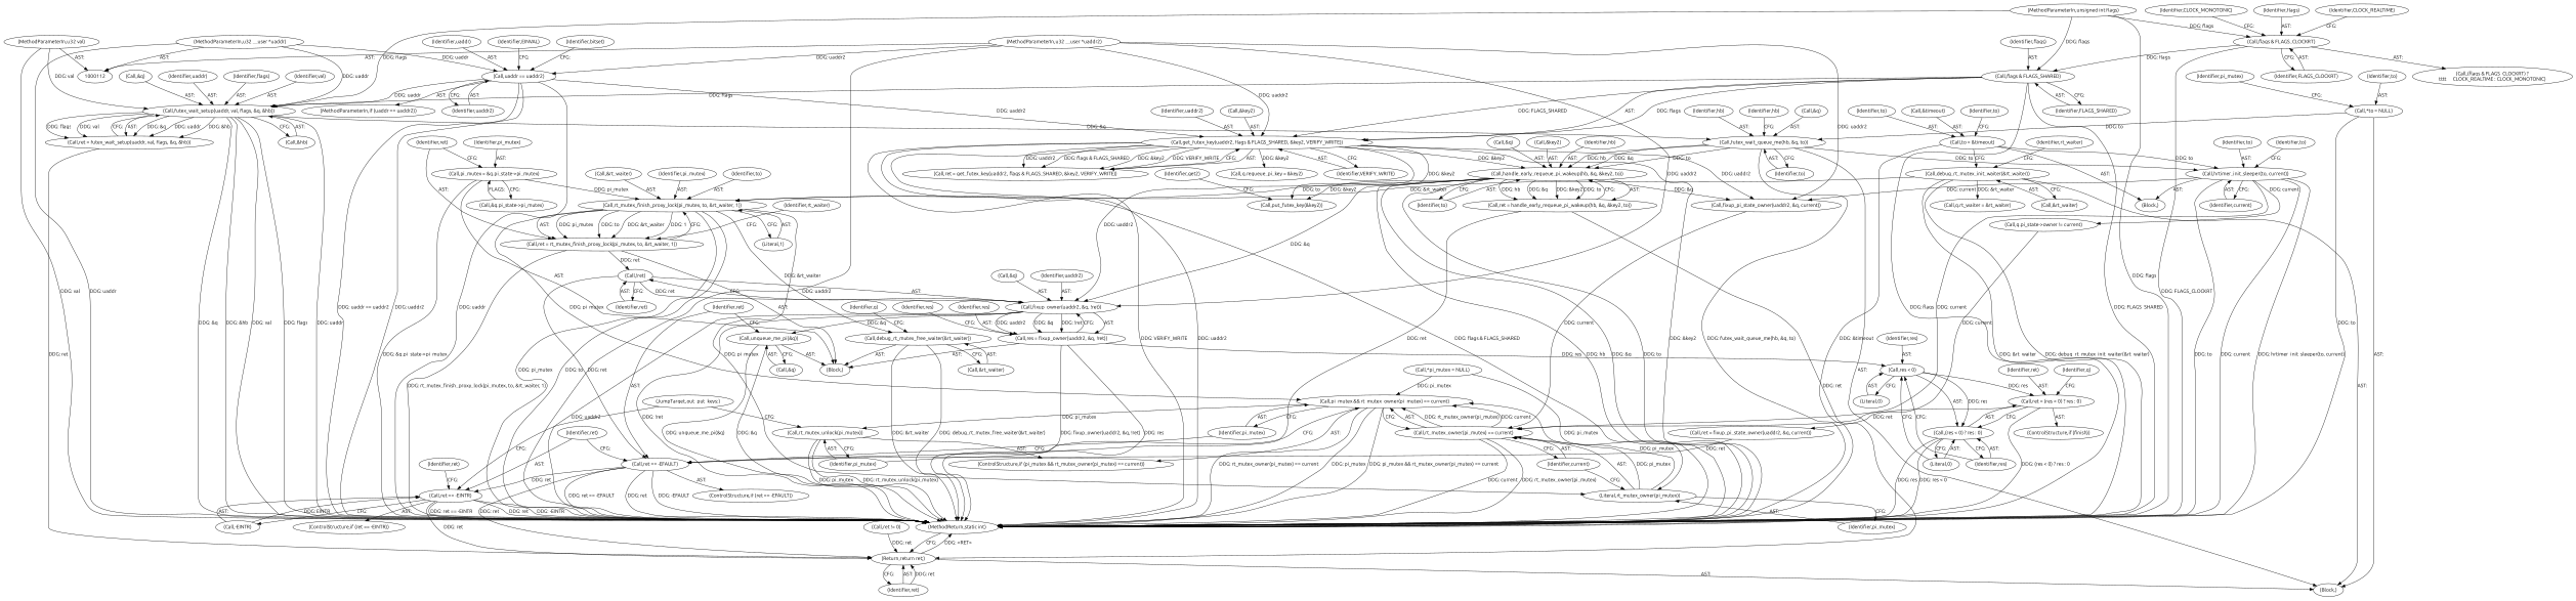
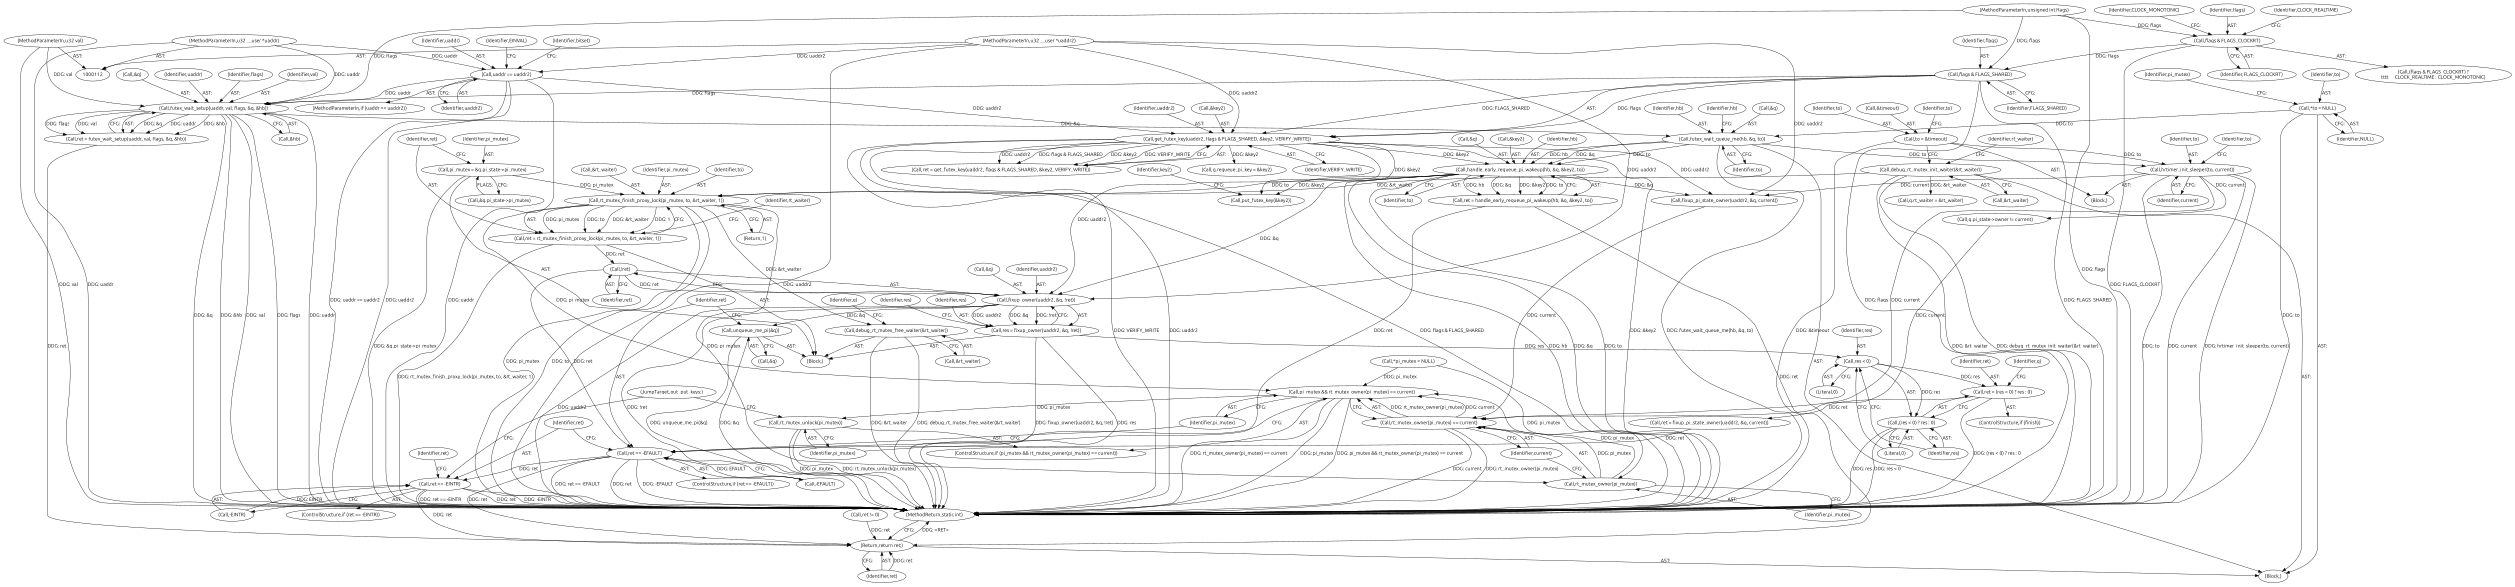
  digraph {
    fontname=Ubuntu
    node [fontname=Ubuntu]
    edge [fontname=Ubuntu]
    n1 [label="(Call,rt_mutex_finish_proxy_lock(pi_mutex, to, &rt_waiter, 1))"]
    n2 [label="(Call,ret = rt_mutex_finish_proxy_lock(pi_mutex, to, &rt_waiter, 1))"]
    n3 [label="(Call,debug_rt_mutex_free_waiter(&rt_waiter))"]
    n4 [label="(Call,pi_mutex && rt_mutex_owner(pi_mutex) == current)"]
-   n5 [label="(Literal,rt_mutex_owner(pi_mutex))"]
-   n6 [label="(Literal,1)"]
+   n5 [label="(Call,rt_mutex_owner(pi_mutex))"]
+   n6 [label="(Return,1)"]
    n7 [label="(MethodReturn,static int)"]
    n8 [label="(Block,)"]
    n9 [label="(Call,!ret)"]
    n10 [label="(Call,&rt_waiter)"]
    n11 [label="(Call,rt_mutex_owner(pi_mutex) == current)"]
    n12 [label="(Call,rt_mutex_unlock(pi_mutex))"]
    n13 [label="(ControlStructure,if (pi_mutex && rt_mutex_owner(pi_mutex) == current))"]
    n14 [label="(Identifier,pi_mutex)"]
    n15 [label="(Identifier,pi_mutex)"]
    n16 [label="(Return,return ret;)"]
    n17 [label="(Call,pi_mutex = &q.pi_state->pi_mutex)"]
    n18 [label="(Call,&q.pi_state->pi_mutex)"]
    n19 [label="(Call,handle_early_requeue_pi_wakeup(hb, &q, &key2, to))"]
    n20 [label="(Call,fixup_owner(uaddr2, &q, !ret))"]
    n21 [label="(Identifier,to)"]
    n22 [label="(Call,put_futex_key(&key2))"]
    n23 [label="(Call,ret = handle_early_requeue_pi_wakeup(hb, &q, &key2, to))"]
    n24 [label="(Call,fixup_pi_state_owner(uaddr2, &q, current))"]
    n25 [label="(Call,res = fixup_owner(uaddr2, &q, !ret))"]
    n26 [label="(Call,unqueue_me_pi(&q))"]
    n27 [label="(Call,ret == -EFAULT)"]
    n28 [label="(Call,futex_wait_queue_me(hb, &q, to))"]
    n29 [label="(Block,)"]
    n30 [label="(Identifier,to)"]
    n31 [label="(Call,hrtimer_init_sleeper(to, current))"]
    n32 [label="(Call,futex_wait_setup(uaddr, val, flags, &q, &hb))"]
    n33 [label="(Call,&hb)"]
    n34 [label="(Call,ret = futex_wait_setup(uaddr, val, flags, &q, &hb))"]
    n35 [label="(Call,uaddr == uaddr2)"]
    n36 [label="(Call,get_futex_key(uaddr2, flags & FLAGS_SHARED, &key2, VERIFY_WRITE))"]
    n37 [label="(MethodParameterIn,if (uaddr == uaddr2))"]
    n38 [label="(Identifier,uaddr2)"]
    n39 [label="(Call,ret = get_futex_key(uaddr2, flags & FLAGS_SHARED, &key2, VERIFY_WRITE))"]
    n40 [label="(Call,q.requeue_pi_key = &key2)"]
    n41 [label="(Identifier,VERIFY_WRITE)"]
    n42 [label="(MethodParameterIn,u32 __user *uaddr)"]
    1000112
    n44 [label="(MethodParameterIn,u32 __user *uaddr2)"]
    n45 [label="(MethodParameterIn,u32 val)"]
    n46 [label="(Call,flags & FLAGS_SHARED)"]
    n47 [label="(Identifier,FLAGS_SHARED)"]
    n48 [label="(Call,flags & FLAGS_CLOCKRT)"]
    n49 [label="(Identifier,FLAGS_CLOCKRT)"]
    n50 [label="(Call,(flags & FLAGS_CLOCKRT) ?\n\t\t\t\t      CLOCK_REALTIME : CLOCK_MONOTONIC)"]
    n51 [label="(MethodParameterIn,unsigned int flags)"]
    n52 [label="(Call,*to = NULL)"]
+   n53 [label="(Identifier,NULL)"]
    n54 [label="(Call,q.pi_state->owner != current)"]
    n55 [label="(Identifier,current)"]
    n56 [label="(Block,)"]
    n57 [label="(Identifier,current)"]
    n58 [label="(Call,to = &timeout)"]
    n59 [label="(Call,debug_rt_mutex_init_waiter(&rt_waiter))"]
    n60 [label="(Call,&timeout)"]
    n61 [label="(Call,q.rt_waiter = &rt_waiter)"]
    n62 [label="(Call,&rt_waiter)"]
    n63 [label="(Identifier,ret)"]
    n64 [label="(Call,ret == -EINTR)"]
    n65 [label="(ControlStructure,if (ret == -EFAULT))"]
+   n66 [label="(Call,-EFAULT)"]
    n67 [label="(Call,res < 0)"]
    n68 [label="(Call,&q)"]
    n69 [label="(Call,ret = (res < 0) ? res : 0)"]
    n70 [label="(Call,(res < 0) ? res : 0)"]
    n71 [label="(Literal,0)"]
    n72 [label="(ControlStructure,if (finish))"]
    n73 [label="(Call,ret = fixup_pi_state_owner(uaddr2, &q, current))"]
    n74 [label="(Literal,0)"]
    n75 [label="(Identifier,res)"]
    n76 [label="(Call,-EINTR)"]
    n77 [label="(ControlStructure,if (ret == -EINTR))"]
    n78 [label="(Identifier,ret)"]
    n79 [label="(Identifier,pi_mutex)"]
    n80 [label="(Identifier,uaddr)"]
    n81 [label="(Identifier,ret)"]
    n82 [label="(Identifier,CLOCK_MONOTONIC)"]
    n83 [label="(Identifier,ret)"]
    n84 [label="(Call,*pi_mutex = NULL)"]
    n85 [label="(Identifier,flags)"]
    n86 [label="(Identifier,rt_waiter)"]
    n87 [label="(Call,&key2)"]
    n88 [label="(Call,ret != 0)"]
    n89 [label="(Identifier,ret)"]
    n90 [label="(Identifier,flags)"]
-   n91 [label="(Identifier,get2)"]
+   n91 [label="(Identifier,key2)"]
    n92 [label="(Identifier,res)"]
    n93 [label="(Identifier,bitset)"]
    n94 [label="(Identifier,pi_mutex)"]
    n95 [label="(Identifier,hb)"]
    n96 [label="(Identifier,flags)"]
    n97 [label="(Identifier,val)"]
    n98 [label="(Identifier,uaddr)"]
    n99 [label="(Identifier,to)"]
    n100 [label="(Call,&q)"]
    n101 [label="(Identifier,uaddr2)"]
    n102 [label="(Identifier,hb)"]
    n103 [label="(Identifier,q)"]
    n104 [label="(Identifier,res)"]
    n105 [label="(Identifier,res)"]
    n106 [label="(Call,&q)"]
    n107 [label="(Identifier,q)"]
    n108 [label="(JumpTarget,out_put_keys:)"]
    n109 [label="(Identifier,pi_mutex)"]
    n110 [label="(Identifier,to)"]
    n111 [label="(Identifier,EINVAL)"]
    n112 [label="(Identifier,to)"]
    n113 [label="(Identifier,rt_waiter)"]
    n114 [label="(Call,&q)"]
    n115 [label="(Call,&key2)"]
    n116 [label="(Identifier,to)"]
    n117 [label="(Identifier,to)"]
    n118 [label="(Identifier,ret)"]
    n119 [label="(Identifier,ret)"]
    n120 [label="(Identifier,hb)"]
    n121 [label="(Identifier,CLOCK_REALTIME)"]
    n122 [label="(Call,&rt_waiter)"]
    n123 [label="(Call,&q)"]
    n124 [label="(Identifier,to)"]
    n125 [label="(Identifier,uaddr2)"]
    n126 [label="(Identifier,pi_mutex)"]
    n1 -> n2 [label="AST: "]
    n1 -> n2 [label="DDG: pi_mutex"]
    n1 -> n2 [label="DDG: to"]
    n1 -> n2 [label="DDG: &rt_waiter"]
    n1 -> n2 [label="DDG: 1"]
    n1 -> n3 [label="DDG: &rt_waiter"]
    n1 -> n4 [label="DDG: pi_mutex"]
    n1 -> n5 [label="DDG: pi_mutex"]
    n1 -> n6 [label="CFG: "]
    n1 -> n7 [label="DDG: pi_mutex"]
    n1 -> n7 [label="DDG: to"]
    n2 -> n1 [label="CFG: "]
    n2 -> n7 [label="DDG: rt_mutex_finish_proxy_lock(pi_mutex, to, &rt_waiter, 1)"]
    n2 -> n8 [label="AST: "]
    n2 -> n9 [label="DDG: ret"]
    n3 -> n7 [label="DDG: debug_rt_mutex_free_waiter(&rt_waiter)"]
    n3 -> n7 [label="DDG: &rt_waiter"]
    n3 -> n8 [label="AST: "]
    n3 -> n10 [label="CFG: "]
    n4 -> n7 [label="DDG: rt_mutex_owner(pi_mutex) == current"]
    n4 -> n7 [label="DDG: pi_mutex"]
    n4 -> n7 [label="DDG: pi_mutex && rt_mutex_owner(pi_mutex) == current"]
    n4 -> n11 [label="CFG: "]
    n4 -> n12 [label="DDG: pi_mutex"]
    n4 -> n13 [label="AST: "]
    n4 -> n14 [label="CFG: "]
    n5 -> n4 [label="DDG: pi_mutex"]
    n5 -> n11 [label="AST: "]
    n5 -> n11 [label="DDG: pi_mutex"]
    n5 -> n15 [label="CFG: "]
    n6 -> n1 [label="AST: "]
    n7 -> n16 [label="CFG: "]
    n9 -> n20 [label="AST: "]
    n9 -> n20 [label="DDG: ret"]
    n9 -> n27 [label="DDG: ret"]
    n9 -> n63 [label="CFG: "]
    n10 -> n3 [label="AST: "]
    n11 -> n4 [label="AST: "]
    n11 -> n4 [label="DDG: rt_mutex_owner(pi_mutex)"]
    n11 -> n4 [label="DDG: current"]
    n11 -> n7 [label="DDG: current"]
    n11 -> n7 [label="DDG: rt_mutex_owner(pi_mutex)"]
    n11 -> n57 [label="CFG: "]
    n12 -> n7 [label="DDG: rt_mutex_unlock(pi_mutex)"]
    n12 -> n7 [label="DDG: pi_mutex"]
    n12 -> n13 [label="AST: "]
    n12 -> n79 [label="CFG: "]
    n14 -> n4 [label="AST: "]
    n14 -> n27 [label="CFG: "]
    n15 -> n5 [label="AST: "]
    n16 -> n7 [label="DDG: <RET>"]
    n16 -> n29 [label="AST: "]
    n16 -> n78 [label="CFG: "]
    n17 -> n1 [label="DDG: pi_mutex"]
    n17 -> n7 [label="DDG: &q.pi_state->pi_mutex"]
    n17 -> n8 [label="AST: "]
    n17 -> n18 [label="CFG: "]
    n18 -> n17 [label="FLAGS: "]
    n19 -> n1 [label="DDG: to"]
    n19 -> n7 [label="DDG: hb"]
    n19 -> n7 [label="DDG: &q"]
    n19 -> n7 [label="DDG: to"]
    n19 -> n20 [label="DDG: &q"]
    n19 -> n21 [label="CFG: "]
    n19 -> n22 [label="DDG: &key2"]
    n19 -> n23 [label="AST: "]
    n19 -> n23 [label="DDG: hb"]
    n19 -> n23 [label="DDG: &q"]
    n19 -> n23 [label="DDG: &key2"]
    n19 -> n23 [label="DDG: to"]
    n19 -> n24 [label="DDG: &q"]
    n20 -> n7 [label="DDG: uaddr2"]
    n20 -> n7 [label="DDG: !ret"]
    n20 -> n9 [label="CFG: "]
    n20 -> n25 [label="AST: "]
    n20 -> n25 [label="DDG: uaddr2"]
    n20 -> n25 [label="DDG: &q"]
    n20 -> n25 [label="DDG: !ret"]
    n20 -> n26 [label="DDG: &q"]
    n21 -> n19 [label="AST: "]
    n23 -> n16 [label="DDG: ret"]
    n23 -> n19 [label="CFG: "]
    n23 -> n27 [label="DDG: ret"]
    n24 -> n11 [label="DDG: current"]
    n25 -> n7 [label="DDG: fixup_owner(uaddr2, &q, !ret)"]
    n25 -> n7 [label="DDG: res"]
    n25 -> n8 [label="AST: "]
    n25 -> n20 [label="CFG: "]
    n25 -> n67 [label="DDG: res"]
    n26 -> n7 [label="DDG: unqueue_me_pi(&q)"]
    n26 -> n7 [label="DDG: &q"]
    n26 -> n8 [label="AST: "]
    n26 -> n68 [label="CFG: "]
    n27 -> n7 [label="DDG: ret == -EFAULT"]
    n27 -> n7 [label="DDG: ret"]
    n27 -> n7 [label="DDG: -EFAULT"]
    n27 -> n16 [label="DDG: ret"]
    n27 -> n64 [label="DDG: ret"]
    n27 -> n65 [label="AST: "]
+   n27 -> n66 [label="CFG: "]
    n28 -> n7 [label="DDG: futex_wait_queue_me(hb, &q, to)"]
    n28 -> n19 [label="DDG: hb"]
    n28 -> n19 [label="DDG: &q"]
    n28 -> n19 [label="DDG: to"]
    n28 -> n29 [label="AST: "]
    n28 -> n30 [label="CFG: "]
    n28 -> n31 [label="DDG: to"]
    n30 -> n28 [label="AST: "]
    n31 -> n7 [label="DDG: hrtimer_init_sleeper(to, current)"]
    n31 -> n7 [label="DDG: to"]
    n31 -> n7 [label="DDG: current"]
    n31 -> n11 [label="DDG: current"]
    n31 -> n24 [label="DDG: current"]
    n31 -> n54 [label="DDG: current"]
    n31 -> n55 [label="CFG: "]
    n31 -> n56 [label="AST: "]
    n32 -> n7 [label="DDG: &q"]
    n32 -> n7 [label="DDG: &hb"]
    n32 -> n7 [label="DDG: val"]
    n32 -> n7 [label="DDG: flags"]
    n32 -> n7 [label="DDG: uaddr"]
    n32 -> n28 [label="DDG: &q"]
    n32 -> n33 [label="CFG: "]
    n32 -> n34 [label="AST: "]
    n32 -> n34 [label="DDG: &q"]
    n32 -> n34 [label="DDG: uaddr"]
    n32 -> n34 [label="DDG: &hb"]
    n32 -> n34 [label="DDG: flags"]
    n32 -> n34 [label="DDG: val"]
    n33 -> n32 [label="AST: "]
    n34 -> n16 [label="DDG: ret"]
    n34 -> n32 [label="CFG: "]
    n35 -> n7 [label="DDG: uaddr == uaddr2"]
    n35 -> n7 [label="DDG: uaddr2"]
    n35 -> n7 [label="DDG: uaddr"]
    n35 -> n32 [label="DDG: uaddr"]
    n35 -> n36 [label="DDG: uaddr2"]
    n35 -> n37 [label="AST: "]
    n35 -> n38 [label="CFG: "]
    n36 -> n7 [label="DDG: &key2"]
    n36 -> n7 [label="DDG: VERIFY_WRITE"]
    n36 -> n7 [label="DDG: uaddr2"]
    n36 -> n7 [label="DDG: flags & FLAGS_SHARED"]
    n36 -> n19 [label="DDG: &key2"]
    n36 -> n20 [label="DDG: uaddr2"]
    n36 -> n22 [label="DDG: &key2"]
    n36 -> n24 [label="DDG: uaddr2"]
    n36 -> n39 [label="AST: "]
    n36 -> n39 [label="DDG: uaddr2"]
    n36 -> n39 [label="DDG: flags & FLAGS_SHARED"]
    n36 -> n39 [label="DDG: &key2"]
    n36 -> n39 [label="DDG: VERIFY_WRITE"]
    n36 -> n40 [label="DDG: &key2"]
    n36 -> n41 [label="CFG: "]
    n38 -> n35 [label="AST: "]
    n39 -> n36 [label="CFG: "]
    n41 -> n36 [label="AST: "]
    n42 -> n7 [label="DDG: uaddr"]
    n42 -> n32 [label="DDG: uaddr"]
    n42 -> n35 [label="DDG: uaddr"]
    n42 -> 1000112 [label="AST: "]
    n44 -> n7 [label="DDG: uaddr2"]
    n44 -> n20 [label="DDG: uaddr2"]
    n44 -> n24 [label="DDG: uaddr2"]
    n44 -> n35 [label="DDG: uaddr2"]
    n44 -> n36 [label="DDG: uaddr2"]
    n44 -> 1000112 [label="AST: "]
    n45 -> n7 [label="DDG: val"]
    n45 -> n32 [label="DDG: val"]
    n45 -> 1000112 [label="AST: "]
    n46 -> n7 [label="DDG: FLAGS_SHARED"]
    n46 -> n7 [label="DDG: flags"]
    n46 -> n32 [label="DDG: flags"]
    n46 -> n36 [label="AST: "]
    n46 -> n36 [label="DDG: flags"]
    n46 -> n36 [label="DDG: FLAGS_SHARED"]
    n46 -> n47 [label="CFG: "]
    n47 -> n46 [label="AST: "]
    n48 -> n7 [label="DDG: FLAGS_CLOCKRT"]
    n48 -> n46 [label="DDG: flags"]
    n48 -> n49 [label="CFG: "]
    n48 -> n50 [label="AST: "]
    n49 -> n48 [label="AST: "]
    n51 -> n7 [label="DDG: flags"]
    n51 -> n32 [label="DDG: flags"]
    n51 -> n46 [label="DDG: flags"]
    n51 -> n48 [label="DDG: flags"]
    n52 -> n7 [label="DDG: to"]
    n52 -> n28 [label="DDG: to"]
    n52 -> n29 [label="AST: "]
+   n52 -> n53 [label="CFG: "]
+   n53 -> n52 [label="AST: "]
    n54 -> n11 [label="DDG: current"]
    n55 -> n31 [label="AST: "]
    n57 -> n5 [label="CFG: "]
    n57 -> n11 [label="AST: "]
    n58 -> n7 [label="DDG: &timeout"]
    n58 -> n31 [label="DDG: to"]
    n58 -> n56 [label="AST: "]
    n58 -> n59 [label="CFG: "]
    n59 -> n1 [label="DDG: &rt_waiter"]
    n59 -> n7 [label="DDG: debug_rt_mutex_init_waiter(&rt_waiter)"]
    n59 -> n7 [label="DDG: &rt_waiter"]
    n59 -> n29 [label="AST: "]
    n59 -> n61 [label="DDG: &rt_waiter"]
    n59 -> n62 [label="CFG: "]
    n60 -> n58 [label="AST: "]
    n62 -> n59 [label="AST: "]
    n63 -> n9 [label="AST: "]
    n64 -> n7 [label="DDG: ret == -EINTR"]
    n64 -> n7 [label="DDG: ret"]
    n64 -> n7 [label="DDG: -EINTR"]
    n64 -> n16 [label="DDG: ret"]
    n64 -> n76 [label="CFG: "]
    n64 -> n77 [label="AST: "]
+   n66 -> n27 [label="AST: "]
+   n66 -> n27 [label="DDG: EFAULT"]
    n67 -> n69 [label="DDG: res"]
    n67 -> n70 [label="AST: "]
    n67 -> n70 [label="DDG: res"]
    n67 -> n71 [label="CFG: "]
    n68 -> n26 [label="AST: "]
    n69 -> n7 [label="DDG: (res < 0) ? res : 0"]
    n69 -> n70 [label="CFG: "]
    n69 -> n72 [label="AST: "]
    n69 -> n73 [label="DDG: ret"]
    n70 -> n7 [label="DDG: res < 0"]
    n70 -> n7 [label="DDG: res"]
    n70 -> n69 [label="AST: "]
    n70 -> n74 [label="CFG: "]
    n70 -> n75 [label="CFG: "]
    n71 -> n67 [label="AST: "]
    n73 -> n27 [label="DDG: ret"]
    n74 -> n67 [label="CFG: "]
    n74 -> n70 [label="AST: "]
    n75 -> n67 [label="CFG: "]
    n75 -> n70 [label="AST: "]
    n76 -> n64 [label="AST: "]
    n76 -> n64 [label="DDG: EINTR"]
    n78 -> n16 [label="AST: "]
    n78 -> n16 [label="DDG: ret"]
    n79 -> n4 [label="CFG: "]
    n79 -> n12 [label="AST: "]
    n80 -> n32 [label="AST: "]
    n81 -> n26 [label="CFG: "]
    n81 -> n27 [label="AST: "]
    n82 -> n48 [label="CFG: "]
    n83 -> n27 [label="CFG: "]
    n83 -> n64 [label="AST: "]
    n84 -> n4 [label="DDG: pi_mutex"]
    n84 -> n5 [label="DDG: pi_mutex"]
    n85 -> n32 [label="AST: "]
    n86 -> n59 [label="CFG: "]
    n87 -> n19 [label="AST: "]
    n88 -> n16 [label="DDG: ret"]
    n89 -> n64 [label="CFG: "]
    n90 -> n46 [label="AST: "]
    n91 -> n22 [label="CFG: "]
    n92 -> n25 [label="CFG: "]
    n93 -> n35 [label="CFG: "]
    n94 -> n17 [label="AST: "]
    n95 -> n28 [label="AST: "]
    n96 -> n48 [label="AST: "]
    n97 -> n32 [label="AST: "]
    n98 -> n35 [label="AST: "]
    n99 -> n58 [label="CFG: "]
    n100 -> n20 [label="AST: "]
    n101 -> n36 [label="AST: "]
    n102 -> n28 [label="CFG: "]
    n103 -> n3 [label="CFG: "]
    n104 -> n25 [label="AST: "]
    n105 -> n67 [label="AST: "]
    n106 -> n32 [label="AST: "]
    n107 -> n69 [label="CFG: "]
    n108 -> n12 [label="CFG: "]
    n108 -> n64 [label="CFG: "]
    n109 -> n1 [label="AST: "]
    n110 -> n58 [label="AST: "]
    n111 -> n35 [label="CFG: "]
    n112 -> n52 [label="AST: "]
    n113 -> n2 [label="CFG: "]
    n114 -> n28 [label="AST: "]
    n115 -> n36 [label="AST: "]
    n116 -> n31 [label="CFG: "]
    n117 -> n1 [label="AST: "]
    n118 -> n69 [label="AST: "]
    n119 -> n2 [label="AST: "]
    n119 -> n17 [label="CFG: "]
    n120 -> n19 [label="AST: "]
    n121 -> n48 [label="CFG: "]
    n122 -> n1 [label="AST: "]
    n123 -> n19 [label="AST: "]
    n124 -> n31 [label="AST: "]
    n125 -> n20 [label="AST: "]
    n126 -> n52 [label="CFG: "]
  }
